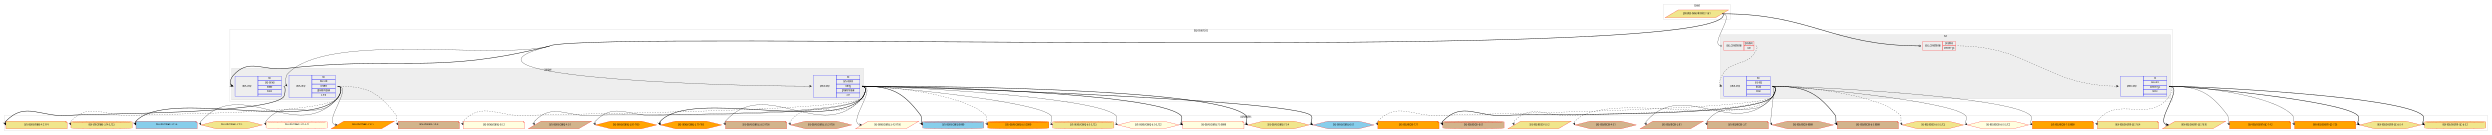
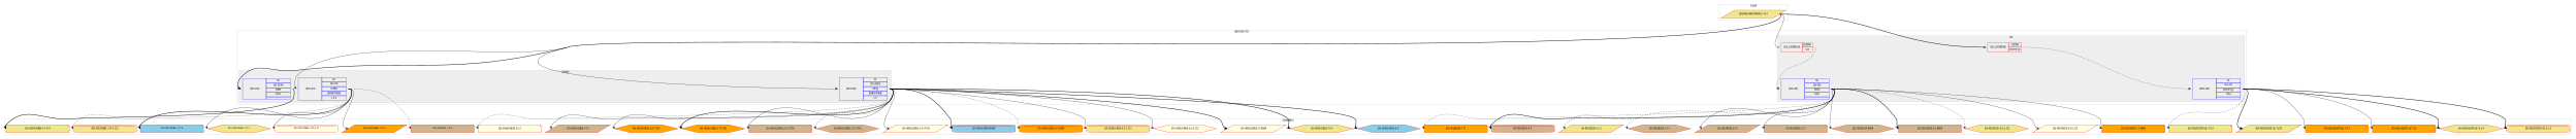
  digraph {
    compound=true
    concentrate=true
    fontname=Inter
    fontsize=10
    newrank=true
    rankdir=TB
    ranksep=1.5
    node [color=red fillcolor=khaki fontname=Inter fontsize=10 shape=note style=filled]
    edge [arrowhead=vee fontname=Inter headport=w style=solid tailport=e weight=100]
    n1 [label="gnustep-base/libobjc2-1.8.1" shape=parallelogram width=4]
    n2 [color=blue label=<<TABLE BORDER="0" CELLBORDER="1" CELLSPACING="0" CELLPADDING="4" WIDTH="220"><TR><TD ROWSPAN="6" CELLPADDING="30">pack_dep</TD></TR><TR><TD WIDTH="110">no</TD></TR><TR><TD>sys-devel</TD></TR><TR><TD>make</TD></TR><TR><TD>none</TD></TR><TR><TD></TD></TR></TABLE>> shape=none fillcolor="" style=""]
    n3 [color=blue label=<<TABLE BORDER="0" CELLBORDER="1" CELLSPACING="0" CELLPADDING="4" WIDTH="220"><TR><TD ROWSPAN="6" CELLPADDING="30">pack_dep</TD></TR><TR><TD WIDTH="110">no</TD></TR><TR><TD>dev-util</TD></TR><TR><TD>cmake</TD></TR><TR><TD>greaterequal</TD></TR><TR><TD>3.9.6</TD></TR></TABLE>> shape=none fillcolor="" style=""]
    n4 [color=blue label=<<TABLE BORDER="0" CELLBORDER="1" CELLSPACING="0" CELLPADDING="4" WIDTH="220"><TR><TD ROWSPAN="6" CELLPADDING="30">pack_dep</TD></TR><TR><TD WIDTH="110">no</TD></TR><TR><TD>sys-devel</TD></TR><TR><TD>clang</TD></TR><TR><TD>greaterequal</TD></TR><TR><TD>2.9</TD></TR></TABLE>> shape=none fillcolor="" style=""]
    n5 [color=blue label=<<TABLE BORDER="0" CELLBORDER="1" CELLSPACING="0" CELLPADDING="4" WIDTH="220"><TR><TD ROWSPAN="6" CELLPADDING="30">pack_dep</TD></TR><TR><TD WIDTH="110">no</TD></TR><TR><TD>dev-libs</TD></TR><TR><TD>boehm-gc</TD></TR><TR><TD>none</TD></TR><TR><TD></TD></TR></TABLE>> shape=none fillcolor="" style=""]
    n6 [label=<<TABLE BORDER="0" CELLBORDER="1" CELLSPACING="0" CELLPADDING="4"><TR><TD ROWSPAN="3" CELLPADDING="10">use_conditional</TD></TR><TR><TD>positive</TD></TR><TR><TD>boehm-gc</TD></TR></TABLE>> shape=none fillcolor="" style=""]
    n7 [color=blue label=<<TABLE BORDER="0" CELLBORDER="1" CELLSPACING="0" CELLPADDING="4" WIDTH="220"><TR><TD ROWSPAN="6" CELLPADDING="30">pack_dep</TD></TR><TR><TD WIDTH="110">no</TD></TR><TR><TD>sys-libs</TD></TR><TR><TD>libcxx</TD></TR><TR><TD>none</TD></TR><TR><TD></TD></TR></TABLE>> shape=none fillcolor="" style=""]
    n8 [label=<<TABLE BORDER="0" CELLBORDER="1" CELLSPACING="0" CELLPADDING="4"><TR><TD ROWSPAN="3" CELLPADDING="10">use_conditional</TD></TR><TR><TD>positive</TD></TR><TR><TD>cxx</TD></TR></TABLE>> shape=none fillcolor="" style=""]
    n9 [fillcolor=orange label="dev-util/cmake-3.10.3" shape=parallelogram width=4]
    n10 [fillcolor=lightyellow label="dev-util/cmake-3.11.4-r1" shape=cylinder width=4]
    n11 [label="dev-util/cmake-3.12.3" shape=hexagon width=4]
    n12 [fillcolor=skyblue label="dev-util/cmake-3.13.4" width=4]
    n13 [label="dev-util/cmake-3.14.0_rc3" shape=cylinder width=4]
    n14 [fillcolor=tan label="dev-util/base-3.9.6" width=4]
    n15 [fillcolor=lightyellow label="sys-devel/clang-3.4.2-r100" shape=parallelogram width=4]
    n16 [fillcolor=tan label="sys-devel/clang-3.5.2-r100" shape=hexagon width=4]
    n17 [fillcolor=tan label="sys-devel/clang-3.6.2-r100" width=4]
    n18 [fillcolor=orange label="sys-devel/clang-3.7.1-r100" shape=hexagon width=4]
    n19 [fillcolor=orange label="sys-devel/clang-3.9.1-r100" shape=hexagon width=4]
    n20 [fillcolor=tan label="sys-devel/clang-4.0.1" shape=parallelogram width=4]
    n21 [fillcolor=lightyellow label="sys-devel/clang-5.0.2" width=4]
    n22 [fillcolor=skyblue label="sys-devel/clang-6.0.1" shape=hexagon width=4]
    n23 [label="sys-devel/clang-7.0.4" shape=hexagon width=4]
-   n24 [fillcolor=lightyellow label="sys-devel/clang-7.0.9999" width=4]
+   n24 [fillcolor=lightyellow label="sys-devel/clang-7.0.9999" shape=parallelogram width=4]
    n25 [fillcolor=lightyellow label="sys-devel/clang-8.0.0_rc2" shape=hexagon width=4]
    n26 [label="sys-devel/clang-8.0.0_rc3" shape=cylinder width=4]
    n27 [fillcolor=orange label="sys-devel/clang-8.0.2999" shape=cylinder width=4]
    n28 [fillcolor=skyblue label="sys-devel/clang-9999" shape=cylinder width=4]
    n29 [label="sys-devel/make-4.2.1-r4" width=4]
    n30 [fillcolor=orange label="dev-libs/boehm-gc-7.2e" width=4]
    n31 [fillcolor=orange label="dev-libs/boehm-gc-7.4.2" width=4]
    n32 [label="dev-libs/boehm-gc-7.6.10" shape=parallelogram width=4]
    n33 [label="dev-libs/boehm-gc-7.6.4" width=4]
    n34 [label="dev-libs/boehm-gc-8.0.2" shape=cylinder width=4]
    n35 [label="dev-libs/boehm-gc-8.0.4" shape=hexagon width=4]
    n36 [fillcolor=tan label="sys-libs/libcxx-3.7.1" width=4]
    n37 [fillcolor=tan label="sys-libs/libcxx-3.9.1" shape=parallelogram width=4]
    n38 [fillcolor=tan label="sys-libs/libcxx-4.0.1" shape=hexagon width=4]
    n39 [label="sys-libs/libcxx-5.0.2" shape=parallelogram width=4]
    n40 [fillcolor=tan label="sys-libs/libcxx-6.0.1" shape=cylinder width=4]
    n41 [fillcolor=orange label="sys-libs/libcxx-7.7.1" width=4]
    n42 [fillcolor=orange label="sys-libs/libcxx-7.0.9999" width=4]
-   n43 [fillcolor=lightyellow label="sys-libs/libcxx-8.0.0_rc2" shape=hexagon width=4]
+   n43 [fillcolor=lightyellow label="sys-libs/libcxx-8.0.0_rc2" shape=parallelogram width=4]
    n44 [label="sys-libs/libcxx-8.0.0_rc3" shape=hexagon width=4]
    n45 [fillcolor=tan label="sys-libs/libcxx-8.0.9999" width=4]
    n46 [fillcolor=tan label="sys-libs/libcxx-9999" shape=hexagon width=4]
    subgraph cluster_1 {
      color=gray
      label=<<i>dependencies</i>>
      subgraph cluster_2 {
        color=gray
        fillcolor="#eeeeee"
        label=<<i>compile</i>>
        style=filled
        subgraph sub_3 {
          color=gray
          fillcolor="#eeeeee"
          label=<<i>compile</i>>
          style=filled
          n2
        }
        subgraph sub_4 {
          color=gray
          fillcolor="#eeeeee"
          label=<<i>compile</i>>
          style=filled
          n3
        }
        subgraph sub_5 {
          color=gray
          fillcolor="#eeeeee"
          label=<<i>compile</i>>
          style=filled
          n4
        }
      }
      subgraph cluster_6 {
        color=gray
        fillcolor="#eeeeee"
        label=<<i>compile and run</i>>
        style=filled
      }
      subgraph cluster_7 {
        color=gray
        fillcolor="#eeeeee"
        label=<<i>run</i>>
        style=filled
        subgraph sub_8 {
          color=gray
          fillcolor="#eeeeee"
          label=<<i>run</i>>
          style=filled
          n6
          subgraph sub_9 {
            color=gray
            fillcolor="#eeeeee"
            label=<<i>run</i>>
            style=filled
            n5
          }
        }
        subgraph sub_10 {
          color=gray
          fillcolor="#eeeeee"
          label=<<i>run</i>>
          style=filled
          n8
          subgraph sub_11 {
            color=gray
            fillcolor="#eeeeee"
            label=<<i>run</i>>
            style=filled
            n7
          }
        }
      }
    }
    subgraph cluster_12 {
      color=gray
      label=<<i>ebuild</i>>
      rank=same
      n1
    }
    subgraph cluster_13 {
      color=gray
      label=<<i>candidates</i>>
      rank=same
      subgraph sub_14 {
        color=black
        label=<<i>candidates</i>>
        nodesep=1
        rank=same
        n9
        n10
        n11
        n12
        n13
        n14
      }
      subgraph sub_15 {
        color=black
        label=<<i>candidates</i>>
        nodesep=1
        rank=same
        n15
        n16
        n17
        n18
        n19
        n20
        n21
        n22
        n23
        n24
        n25
        n26
        n27
        n28
      }
      subgraph sub_16 {
        color=black
        label=<<i>candidates</i>>
        nodesep=1
        rank=same
        n29
      }
      subgraph sub_17 {
        color=black
        label=<<i>candidates</i>>
        nodesep=1
        rank=same
        n30
        n31
        n32
        n33
        n34
        n35
      }
      subgraph sub_18 {
        color=black
        label=<<i>candidates</i>>
        nodesep=1
        rank=same
        n36
        n37
        n38
        n39
        n40
        n41
        n42
        n43
        n44
        n45
        n46
      }
    }
    n1 -> n2 [style=bold weight=20]
    n1 -> n3 [weight=20]
    n1 -> n4 [weight=20]
    n1 -> n6 [arrowhead=odot style=bold weight=20]
    n1 -> n8 [arrowhead=odot weight=20]
    n2 -> n29 [style=bold]
    n3 -> n9
    n3 -> n10
    n3 -> n11
    n3 -> n12 [style=bold]
    n3 -> n13 [style=dashed]
    n3 -> n14 [style=dashed]
    n4 -> n15
    n4 -> n16 [style=dashed]
    n4 -> n17
    n4 -> n18 [style=bold]
    n4 -> n19
    n4 -> n20
    n4 -> n21 [style=dashed]
    n4 -> n22 [style=bold]
    n4 -> n23 [style=bold]
    n4 -> n24 [style=bold]
    n4 -> n25
    n4 -> n26
    n4 -> n27 [style=dashed]
    n4 -> n28 [style=bold]
    n5 -> n30
    n5 -> n31
    n5 -> n32 [style=bold]
    n5 -> n33 [style=dashed]
    n5 -> n34 [style=bold]
    n5 -> n35 [style=bold]
    n6 -> n5 [style=dashed weight=20]
    n7 -> n36
    n7 -> n37
    n7 -> n38 [style=dashed]
    n7 -> n39 [style=dashed]
    n7 -> n40 [style=bold]
    n7 -> n41 [style=dashed]
    n7 -> n42
    n7 -> n43
    n7 -> n44 [style=dashed]
    n7 -> n45 [style=bold]
    n7 -> n46
    n8 -> n7 [style=dashed weight=20]
  }
